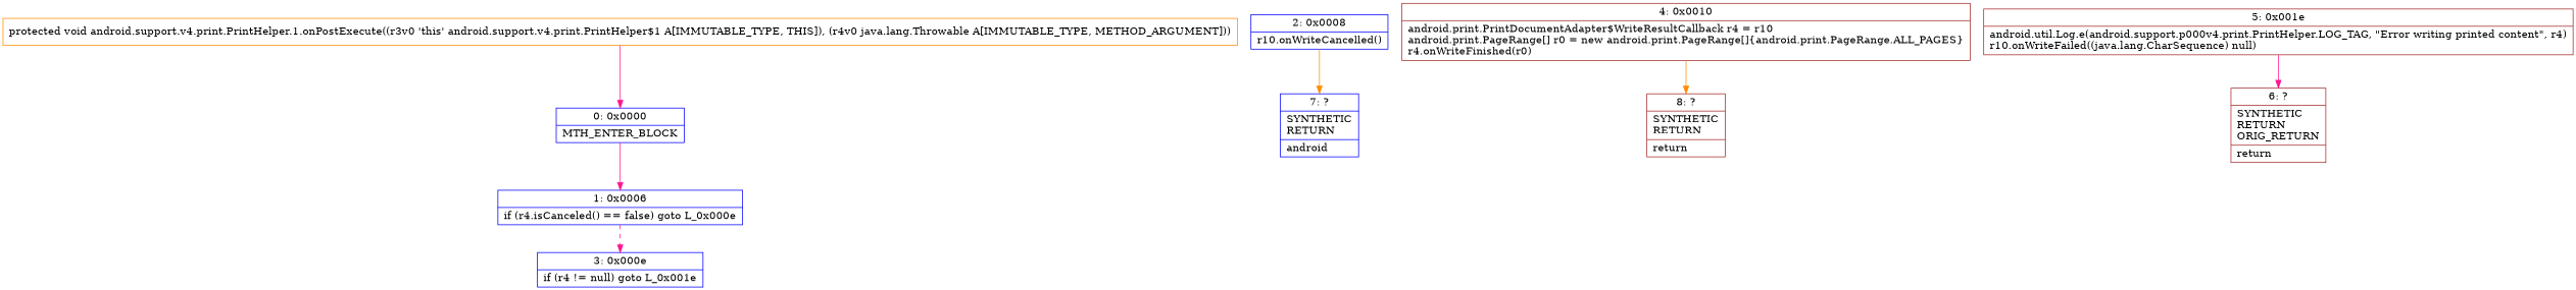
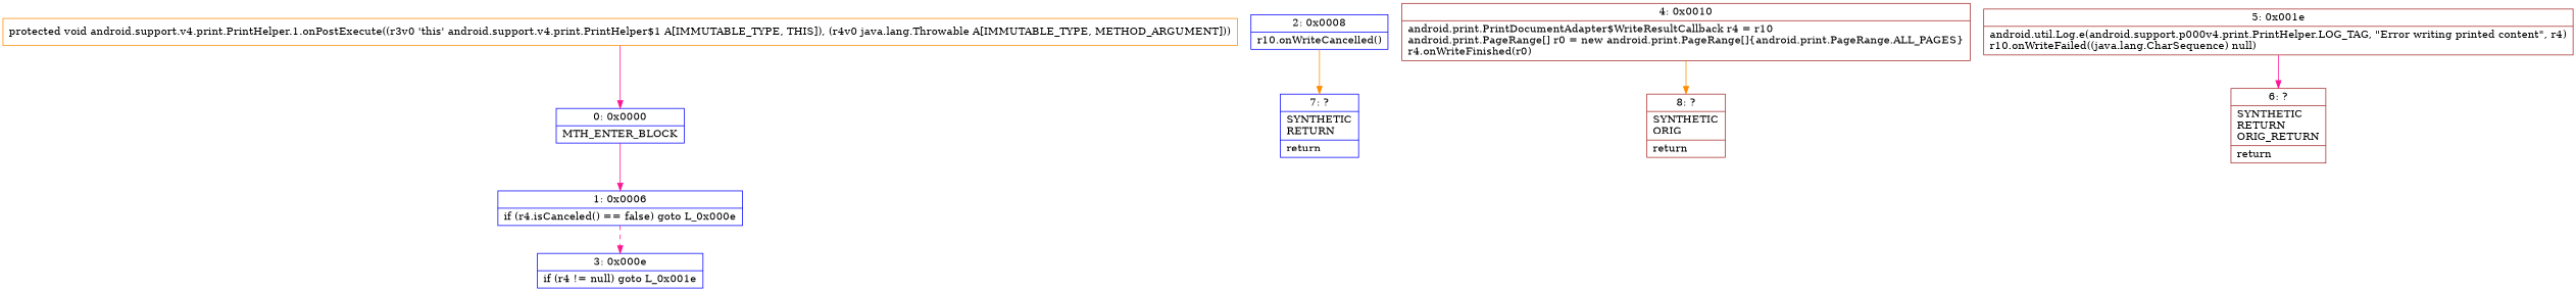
  digraph {
    node [color=blue shape=record]
    edge [color=deeppink]
    n1 [label="{0\:\ 0x0000|MTH_ENTER_BLOCK\l}"]
    n2 [label="{1\:\ 0x0006|if (r4.isCanceled() == false) goto L_0x000e\l}"]
    n3 [label="{3\:\ 0x000e|if (r4 != null) goto L_0x001e\l}"]
    n4 [label="{2\:\ 0x0008|r10.onWriteCancelled()\l}"]
-   n5 [label="{7\:\ ?|SYNTHETIC\lRETURN\l|android\l}"]
+   n5 [label="{7\:\ ?|SYNTHETIC\lRETURN\l|return\l}"]
    n6 [color=brown label="{4\:\ 0x0010|android.print.PrintDocumentAdapter$WriteResultCallback r4 = r10\landroid.print.PageRange[] r0 = new android.print.PageRange[]\{android.print.PageRange.ALL_PAGES\}\lr4.onWriteFinished(r0)\l}"]
-   n7 [color=brown label="{8\:\ ?|SYNTHETIC\lRETURN\l|return\l}"]
+   n7 [color=brown label="{8\:\ ?|SYNTHETIC\lORIG\l|return\l}"]
    n8 [color=brown label="{5\:\ 0x001e|android.util.Log.e(android.support.p000v4.print.PrintHelper.LOG_TAG, \"Error writing printed content\", r4)\lr10.onWriteFailed((java.lang.CharSequence) null)\l}"]
    n9 [color=brown label="{6\:\ ?|SYNTHETIC\lRETURN\lORIG_RETURN\l|return\l}"]
    n10 [color=darkorange label="{protected void android.support.v4.print.PrintHelper.1.onPostExecute((r3v0 'this' android.support.v4.print.PrintHelper$1 A[IMMUTABLE_TYPE, THIS]), (r4v0 java.lang.Throwable A[IMMUTABLE_TYPE, METHOD_ARGUMENT])) }"]
    n1 -> n2
    n2 -> n3 [style=dashed]
    n4 -> n5 [color=darkorange]
    n6 -> n7 [color=darkorange]
    n8 -> n9
    n10 -> n1
  }
